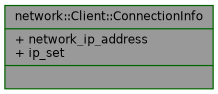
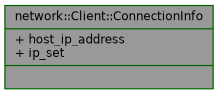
  digraph {
-   n1 [color=darkgreen fillcolor=grey60 fontcolor=black fontname=Helvetica fontsize=10 height=0.2 label="{network::Client::ConnectionInfo\n|+ network_ip_address\l+ ip_set\l|}" shape=record style=filled width=0.4]
+   n1 [color=darkgreen fillcolor=grey60 fontcolor=black fontname=Helvetica fontsize=10 height=0.2 label="{network::Client::ConnectionInfo\n|+ host_ip_address\l+ ip_set\l|}" shape=record style=filled width=0.4]
  }
